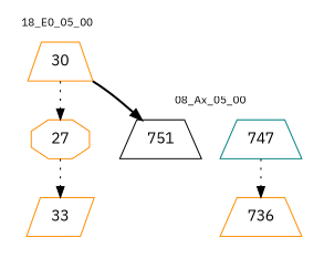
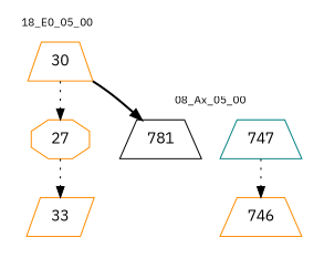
  digraph {
    fontname="IBM Plex Sans"
    node [color=darkorange fontname="IBM Plex Sans" shape=trapezium]
    edge [color=black fontname="IBM Plex Sans" style=dotted]
    n1 [color=teal label=747]
-   n2 [label=736]
-   n3 [color=black label=751]
+   n2 [label=746]
+   n3 [color=black label=781]
    n4 [label=30]
    n5 [label=27 shape=octagon]
    n6 [label=33 shape=parallelogram]
    subgraph cluster_1 {
      color=white
      fontsize=10
      label="08_Ax_05_00"
      n1
      n2
      n3
    }
    subgraph cluster_2 {
      color=white
      fontsize=10
      label="18_E0_05_00"
      n4
      n5
      n6
    }
    n1 -> n2
    n4 -> n3 [style=bold]
    n4 -> n5
    n5 -> n6
  }
